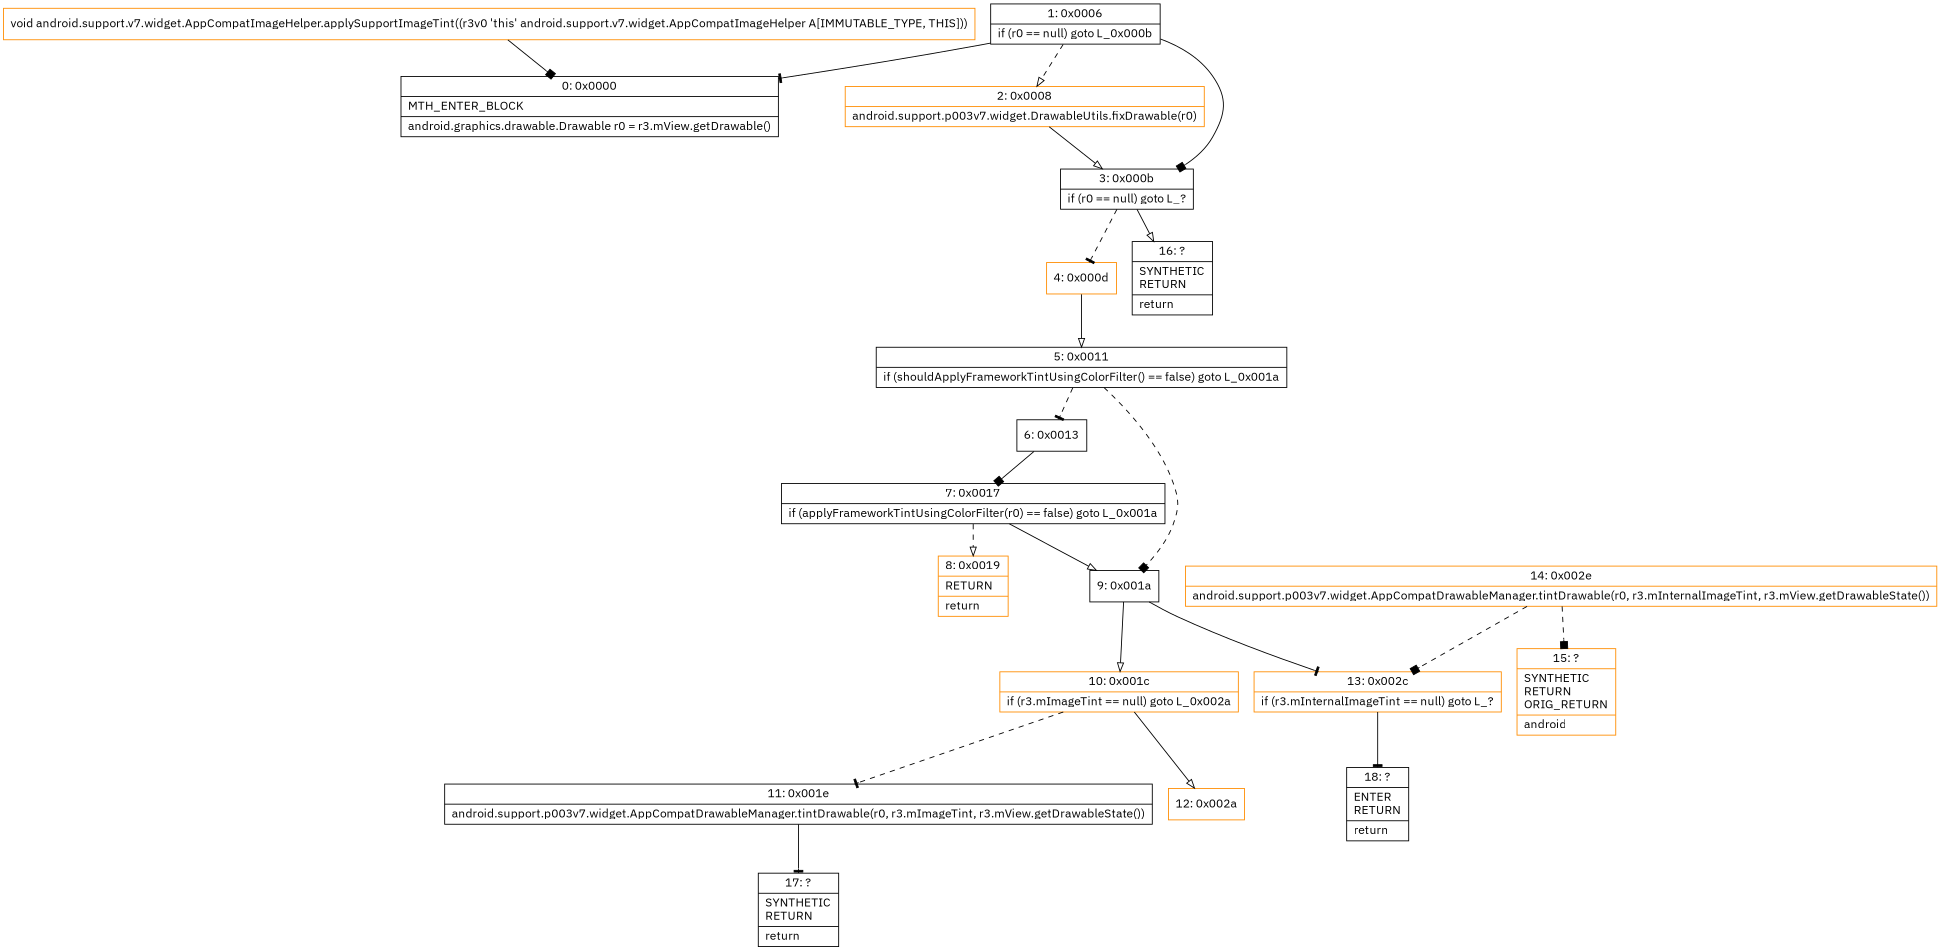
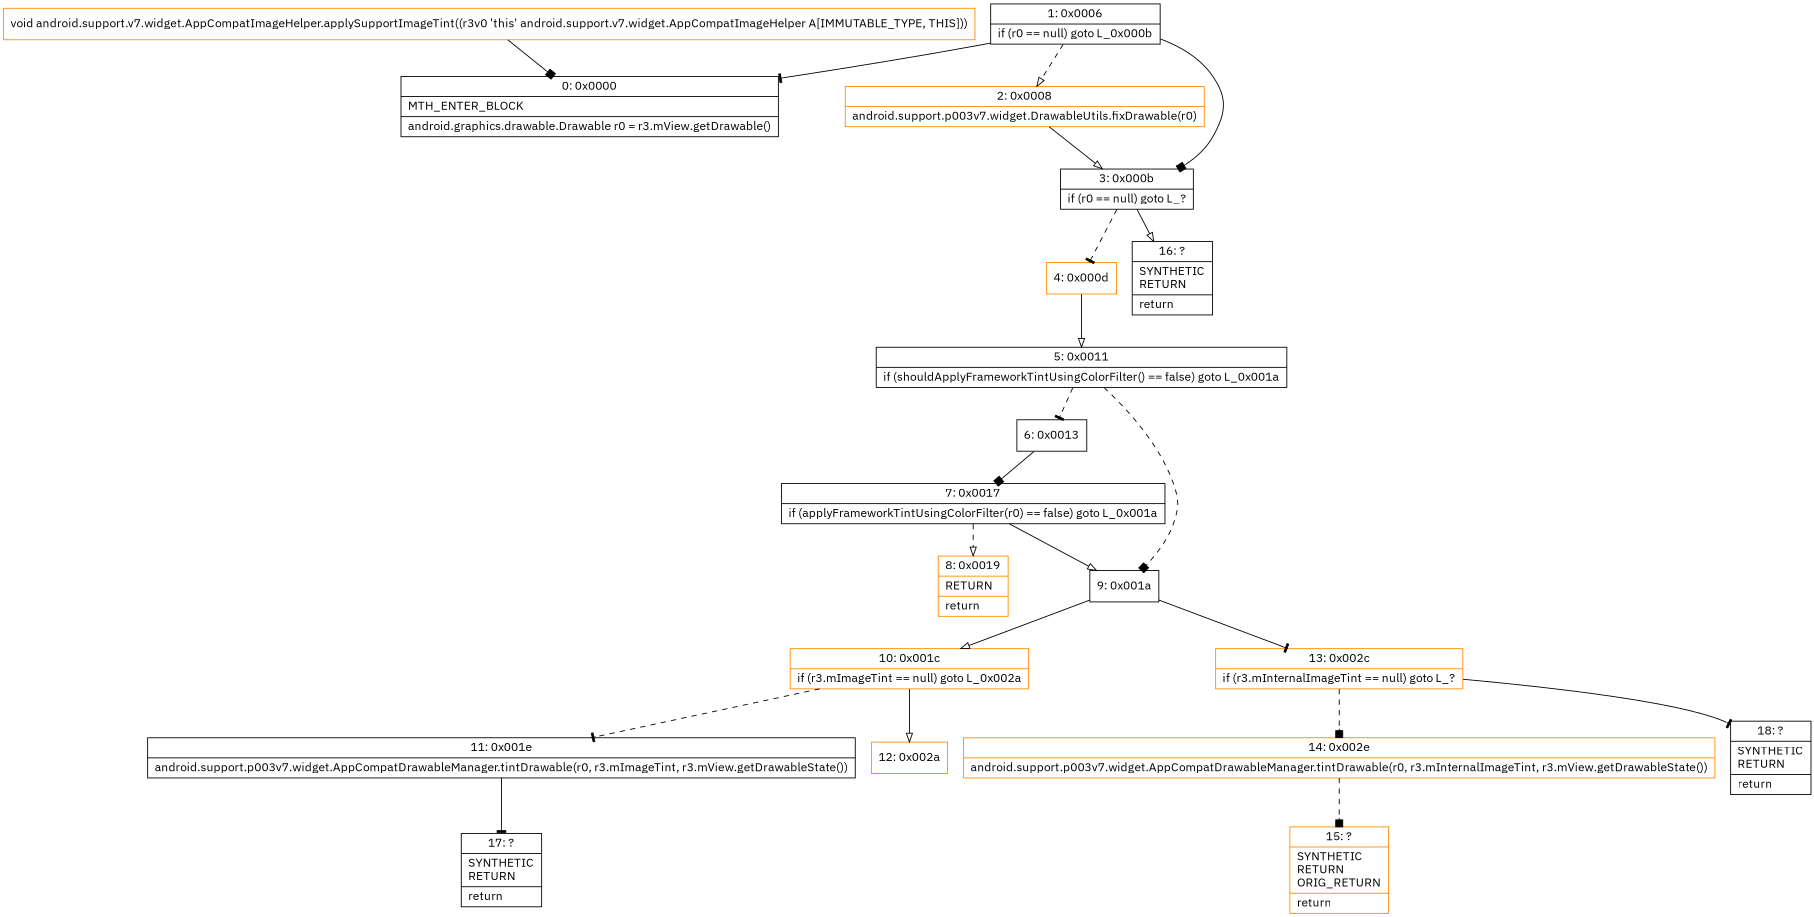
  digraph {
    fontname="IBM Plex Sans"
    node [color=black fontname="IBM Plex Sans" shape=record]
    edge [arrowhead=onormal fontname="IBM Plex Sans"]
    n1 [label="{0\:\ 0x0000|MTH_ENTER_BLOCK\l|android.graphics.drawable.Drawable r0 = r3.mView.getDrawable()\l}"]
    n2 [label="{1\:\ 0x0006|if (r0 == null) goto L_0x000b\l}"]
    n3 [color=darkorange label="{2\:\ 0x0008|android.support.p003v7.widget.DrawableUtils.fixDrawable(r0)\l}"]
    n4 [label="{3\:\ 0x000b|if (r0 == null) goto L_?\l}"]
    n5 [color=darkorange label="{4\:\ 0x000d}"]
    n6 [label="{16\:\ ?|SYNTHETIC\lRETURN\l|return\l}"]
    n7 [label="{5\:\ 0x0011|if (shouldApplyFrameworkTintUsingColorFilter() == false) goto L_0x001a\l}"]
    n8 [label="{6\:\ 0x0013}"]
    n9 [label="{9\:\ 0x001a}"]
    n10 [label="{7\:\ 0x0017|if (applyFrameworkTintUsingColorFilter(r0) == false) goto L_0x001a\l}"]
    n11 [color=darkorange label="{10\:\ 0x001c|if (r3.mImageTint == null) goto L_0x002a\l}"]
    n12 [color=darkorange label="{13\:\ 0x002c|if (r3.mInternalImageTint == null) goto L_?\l}"]
    n13 [color=darkorange label="{8\:\ 0x0019|RETURN\l|return\l}"]
    n14 [label="{11\:\ 0x001e|android.support.p003v7.widget.AppCompatDrawableManager.tintDrawable(r0, r3.mImageTint, r3.mView.getDrawableState())\l}"]
    n15 [color=darkorange label="{12\:\ 0x002a}"]
    n16 [label="{17\:\ ?|SYNTHETIC\lRETURN\l|return\l}"]
    n17 [color=darkorange label="{14\:\ 0x002e|android.support.p003v7.widget.AppCompatDrawableManager.tintDrawable(r0, r3.mInternalImageTint, r3.mView.getDrawableState())\l}"]
-   n18 [label="{18\:\ ?|ENTER\lRETURN\l|return\l}"]
-   n19 [color=darkorange label="{15\:\ ?|SYNTHETIC\lRETURN\lORIG_RETURN\l|android\l}"]
+   n18 [label="{18\:\ ?|SYNTHETIC\lRETURN\l|return\l}"]
+   n19 [color=darkorange label="{15\:\ ?|SYNTHETIC\lRETURN\lORIG_RETURN\l|return\l}"]
    n20 [color=darkorange label="{void android.support.v7.widget.AppCompatImageHelper.applySupportImageTint((r3v0 'this' android.support.v7.widget.AppCompatImageHelper A[IMMUTABLE_TYPE, THIS])) }"]
    n2 -> n1 [arrowhead=tee]
    n2 -> n3 [style=dashed]
    n2 -> n4 [arrowhead=box]
    n3 -> n4
    n4 -> n5 [arrowhead=tee style=dashed]
    n4 -> n6
    n5 -> n7
    n7 -> n8 [arrowhead=tee style=dashed]
    n7 -> n9 [arrowhead=box style=dashed]
    n8 -> n10 [arrowhead=box]
    n9 -> n11
    n9 -> n12 [arrowhead=tee]
    n10 -> n9
    n10 -> n13 [style=dashed]
    n11 -> n14 [arrowhead=tee style=dashed]
    n11 -> n15
-   n17 -> n12 [arrowhead=box style=dashed]
+   n12 -> n17 [arrowhead=box style=dashed]
    n12 -> n18 [arrowhead=tee]
    n14 -> n16 [arrowhead=tee]
    n17 -> n19 [arrowhead=box style=dashed]
    n20 -> n1 [arrowhead=box]
  }
